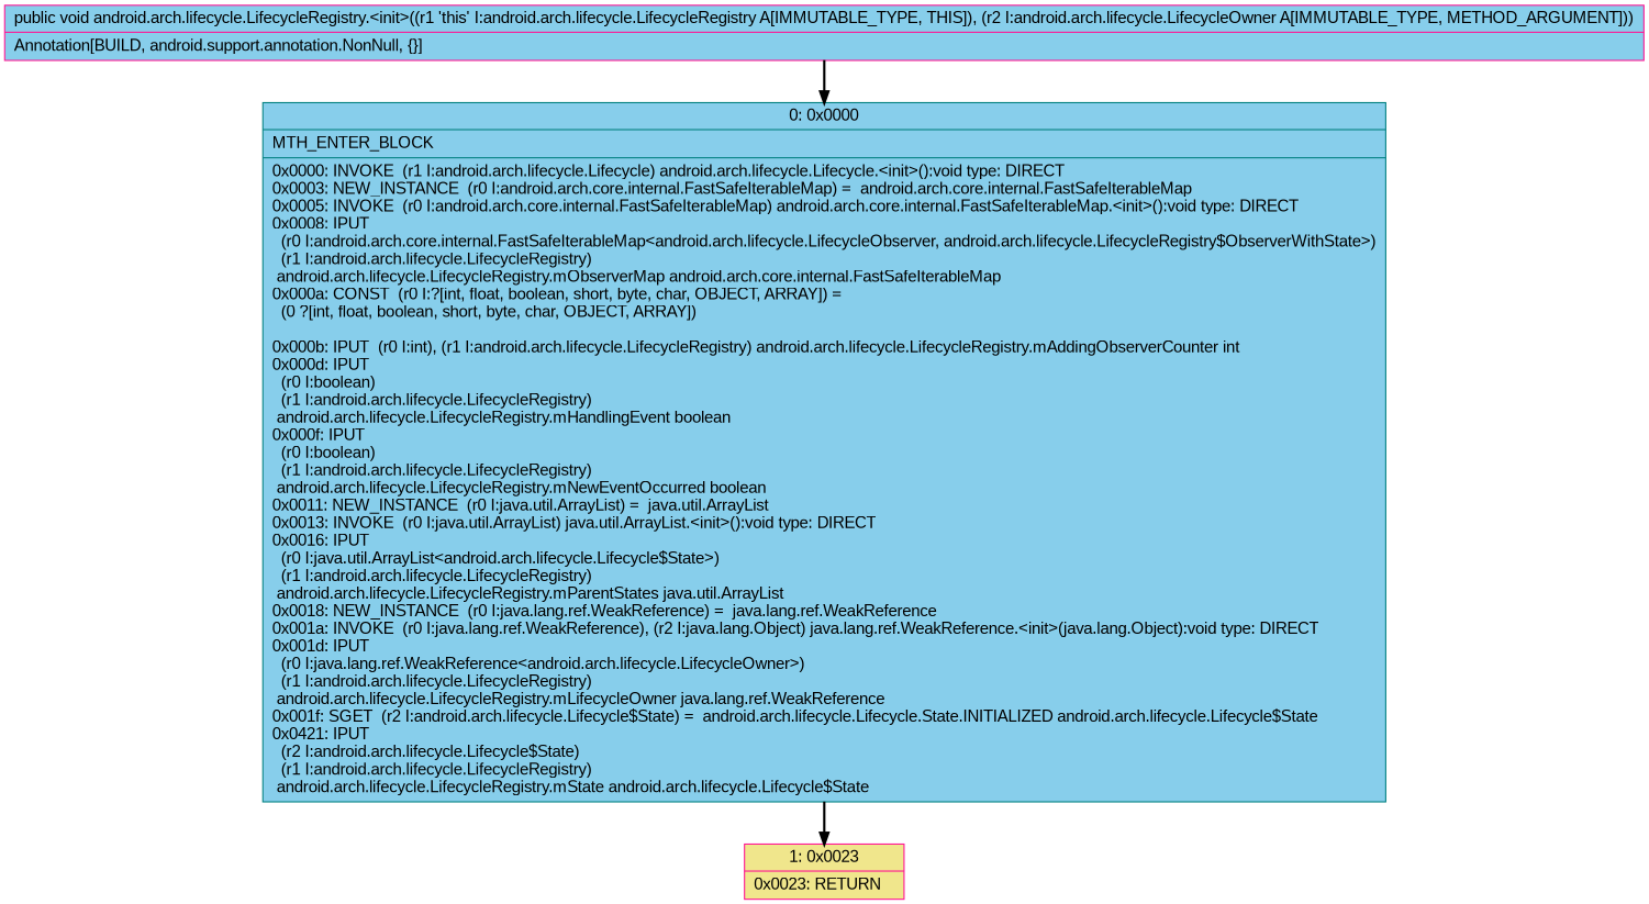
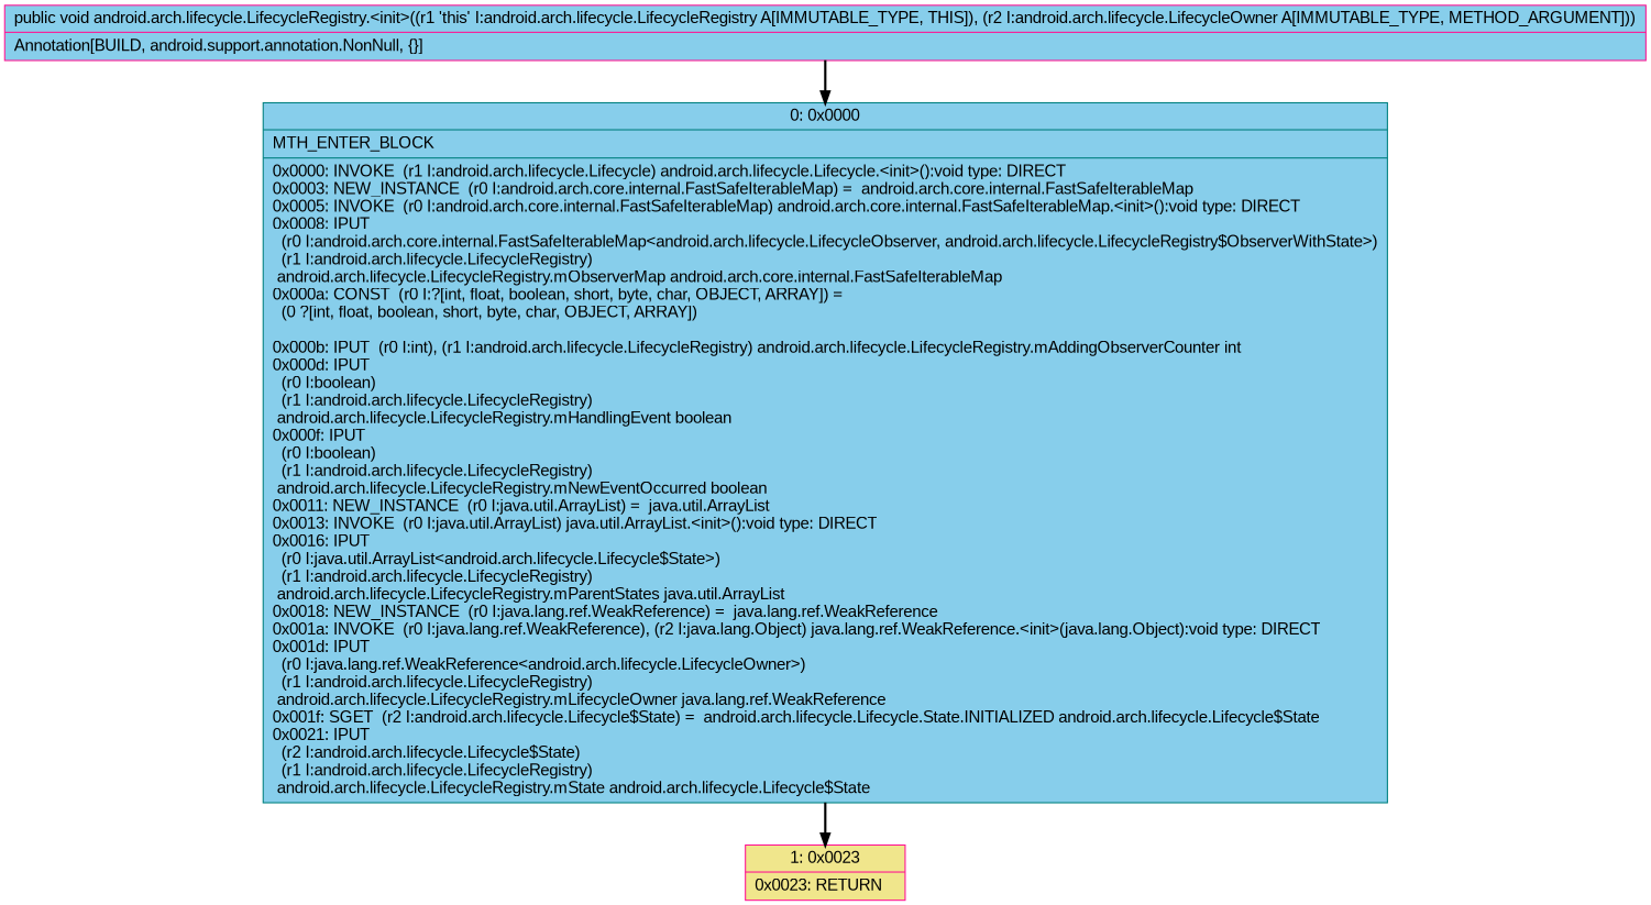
  digraph {
    fontname="Liberation Sans"
    node [shape=record style=filled fillcolor=skyblue color=deeppink fontname="Liberation Sans"]
    edge [style=bold fontname="Liberation Sans"]
-   n1 [label="{0\:\ 0x0000|MTH_ENTER_BLOCK\l|0x0000: INVOKE  (r1 I:android.arch.lifecycle.Lifecycle) android.arch.lifecycle.Lifecycle.\<init\>():void type: DIRECT \l0x0003: NEW_INSTANCE  (r0 I:android.arch.core.internal.FastSafeIterableMap) =  android.arch.core.internal.FastSafeIterableMap \l0x0005: INVOKE  (r0 I:android.arch.core.internal.FastSafeIterableMap) android.arch.core.internal.FastSafeIterableMap.\<init\>():void type: DIRECT \l0x0008: IPUT  \l  (r0 I:android.arch.core.internal.FastSafeIterableMap\<android.arch.lifecycle.LifecycleObserver, android.arch.lifecycle.LifecycleRegistry$ObserverWithState\>)\l  (r1 I:android.arch.lifecycle.LifecycleRegistry)\l android.arch.lifecycle.LifecycleRegistry.mObserverMap android.arch.core.internal.FastSafeIterableMap \l0x000a: CONST  (r0 I:?[int, float, boolean, short, byte, char, OBJECT, ARRAY]) = \l  (0 ?[int, float, boolean, short, byte, char, OBJECT, ARRAY])\l \l0x000b: IPUT  (r0 I:int), (r1 I:android.arch.lifecycle.LifecycleRegistry) android.arch.lifecycle.LifecycleRegistry.mAddingObserverCounter int \l0x000d: IPUT  \l  (r0 I:boolean)\l  (r1 I:android.arch.lifecycle.LifecycleRegistry)\l android.arch.lifecycle.LifecycleRegistry.mHandlingEvent boolean \l0x000f: IPUT  \l  (r0 I:boolean)\l  (r1 I:android.arch.lifecycle.LifecycleRegistry)\l android.arch.lifecycle.LifecycleRegistry.mNewEventOccurred boolean \l0x0011: NEW_INSTANCE  (r0 I:java.util.ArrayList) =  java.util.ArrayList \l0x0013: INVOKE  (r0 I:java.util.ArrayList) java.util.ArrayList.\<init\>():void type: DIRECT \l0x0016: IPUT  \l  (r0 I:java.util.ArrayList\<android.arch.lifecycle.Lifecycle$State\>)\l  (r1 I:android.arch.lifecycle.LifecycleRegistry)\l android.arch.lifecycle.LifecycleRegistry.mParentStates java.util.ArrayList \l0x0018: NEW_INSTANCE  (r0 I:java.lang.ref.WeakReference) =  java.lang.ref.WeakReference \l0x001a: INVOKE  (r0 I:java.lang.ref.WeakReference), (r2 I:java.lang.Object) java.lang.ref.WeakReference.\<init\>(java.lang.Object):void type: DIRECT \l0x001d: IPUT  \l  (r0 I:java.lang.ref.WeakReference\<android.arch.lifecycle.LifecycleOwner\>)\l  (r1 I:android.arch.lifecycle.LifecycleRegistry)\l android.arch.lifecycle.LifecycleRegistry.mLifecycleOwner java.lang.ref.WeakReference \l0x001f: SGET  (r2 I:android.arch.lifecycle.Lifecycle$State) =  android.arch.lifecycle.Lifecycle.State.INITIALIZED android.arch.lifecycle.Lifecycle$State \l0x0421: IPUT  \l  (r2 I:android.arch.lifecycle.Lifecycle$State)\l  (r1 I:android.arch.lifecycle.LifecycleRegistry)\l android.arch.lifecycle.LifecycleRegistry.mState android.arch.lifecycle.Lifecycle$State \l}" color=teal]
+   n1 [label="{0\:\ 0x0000|MTH_ENTER_BLOCK\l|0x0000: INVOKE  (r1 I:android.arch.lifecycle.Lifecycle) android.arch.lifecycle.Lifecycle.\<init\>():void type: DIRECT \l0x0003: NEW_INSTANCE  (r0 I:android.arch.core.internal.FastSafeIterableMap) =  android.arch.core.internal.FastSafeIterableMap \l0x0005: INVOKE  (r0 I:android.arch.core.internal.FastSafeIterableMap) android.arch.core.internal.FastSafeIterableMap.\<init\>():void type: DIRECT \l0x0008: IPUT  \l  (r0 I:android.arch.core.internal.FastSafeIterableMap\<android.arch.lifecycle.LifecycleObserver, android.arch.lifecycle.LifecycleRegistry$ObserverWithState\>)\l  (r1 I:android.arch.lifecycle.LifecycleRegistry)\l android.arch.lifecycle.LifecycleRegistry.mObserverMap android.arch.core.internal.FastSafeIterableMap \l0x000a: CONST  (r0 I:?[int, float, boolean, short, byte, char, OBJECT, ARRAY]) = \l  (0 ?[int, float, boolean, short, byte, char, OBJECT, ARRAY])\l \l0x000b: IPUT  (r0 I:int), (r1 I:android.arch.lifecycle.LifecycleRegistry) android.arch.lifecycle.LifecycleRegistry.mAddingObserverCounter int \l0x000d: IPUT  \l  (r0 I:boolean)\l  (r1 I:android.arch.lifecycle.LifecycleRegistry)\l android.arch.lifecycle.LifecycleRegistry.mHandlingEvent boolean \l0x000f: IPUT  \l  (r0 I:boolean)\l  (r1 I:android.arch.lifecycle.LifecycleRegistry)\l android.arch.lifecycle.LifecycleRegistry.mNewEventOccurred boolean \l0x0011: NEW_INSTANCE  (r0 I:java.util.ArrayList) =  java.util.ArrayList \l0x0013: INVOKE  (r0 I:java.util.ArrayList) java.util.ArrayList.\<init\>():void type: DIRECT \l0x0016: IPUT  \l  (r0 I:java.util.ArrayList\<android.arch.lifecycle.Lifecycle$State\>)\l  (r1 I:android.arch.lifecycle.LifecycleRegistry)\l android.arch.lifecycle.LifecycleRegistry.mParentStates java.util.ArrayList \l0x0018: NEW_INSTANCE  (r0 I:java.lang.ref.WeakReference) =  java.lang.ref.WeakReference \l0x001a: INVOKE  (r0 I:java.lang.ref.WeakReference), (r2 I:java.lang.Object) java.lang.ref.WeakReference.\<init\>(java.lang.Object):void type: DIRECT \l0x001d: IPUT  \l  (r0 I:java.lang.ref.WeakReference\<android.arch.lifecycle.LifecycleOwner\>)\l  (r1 I:android.arch.lifecycle.LifecycleRegistry)\l android.arch.lifecycle.LifecycleRegistry.mLifecycleOwner java.lang.ref.WeakReference \l0x001f: SGET  (r2 I:android.arch.lifecycle.Lifecycle$State) =  android.arch.lifecycle.Lifecycle.State.INITIALIZED android.arch.lifecycle.Lifecycle$State \l0x0021: IPUT  \l  (r2 I:android.arch.lifecycle.Lifecycle$State)\l  (r1 I:android.arch.lifecycle.LifecycleRegistry)\l android.arch.lifecycle.LifecycleRegistry.mState android.arch.lifecycle.Lifecycle$State \l}" color=teal]
    n2 [label="{1\:\ 0x0023|0x0023: RETURN   \l}" fillcolor=khaki]
    n3 [label="{public void android.arch.lifecycle.LifecycleRegistry.\<init\>((r1 'this' I:android.arch.lifecycle.LifecycleRegistry A[IMMUTABLE_TYPE, THIS]), (r2 I:android.arch.lifecycle.LifecycleOwner A[IMMUTABLE_TYPE, METHOD_ARGUMENT]))  | Annotation[BUILD, android.support.annotation.NonNull, \{\}]\l}"]
    n1 -> n2
    n3 -> n1
  }
